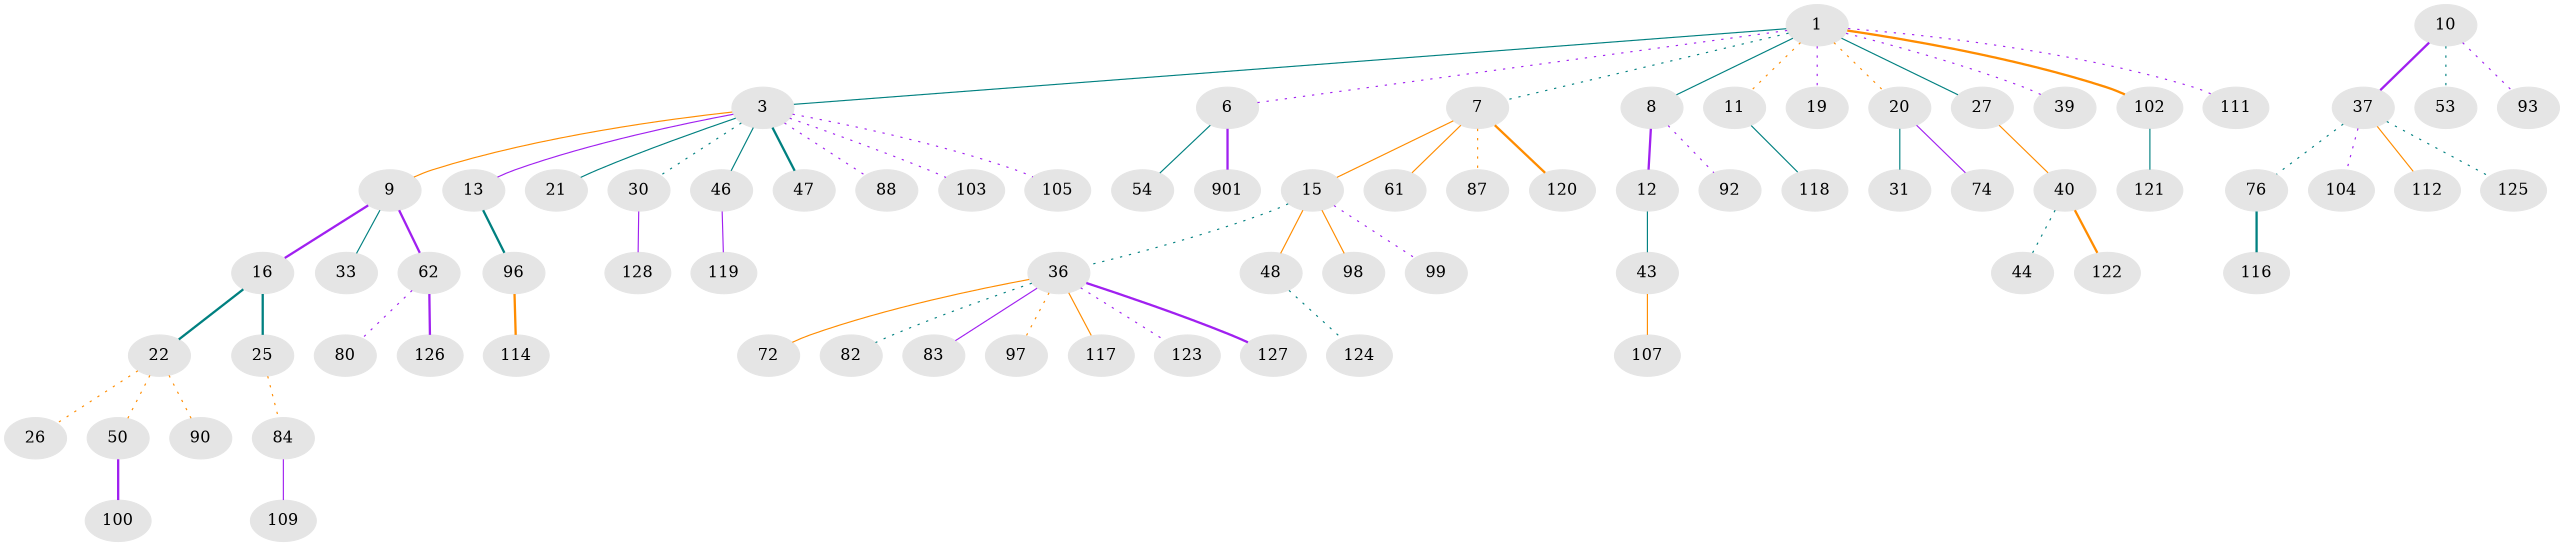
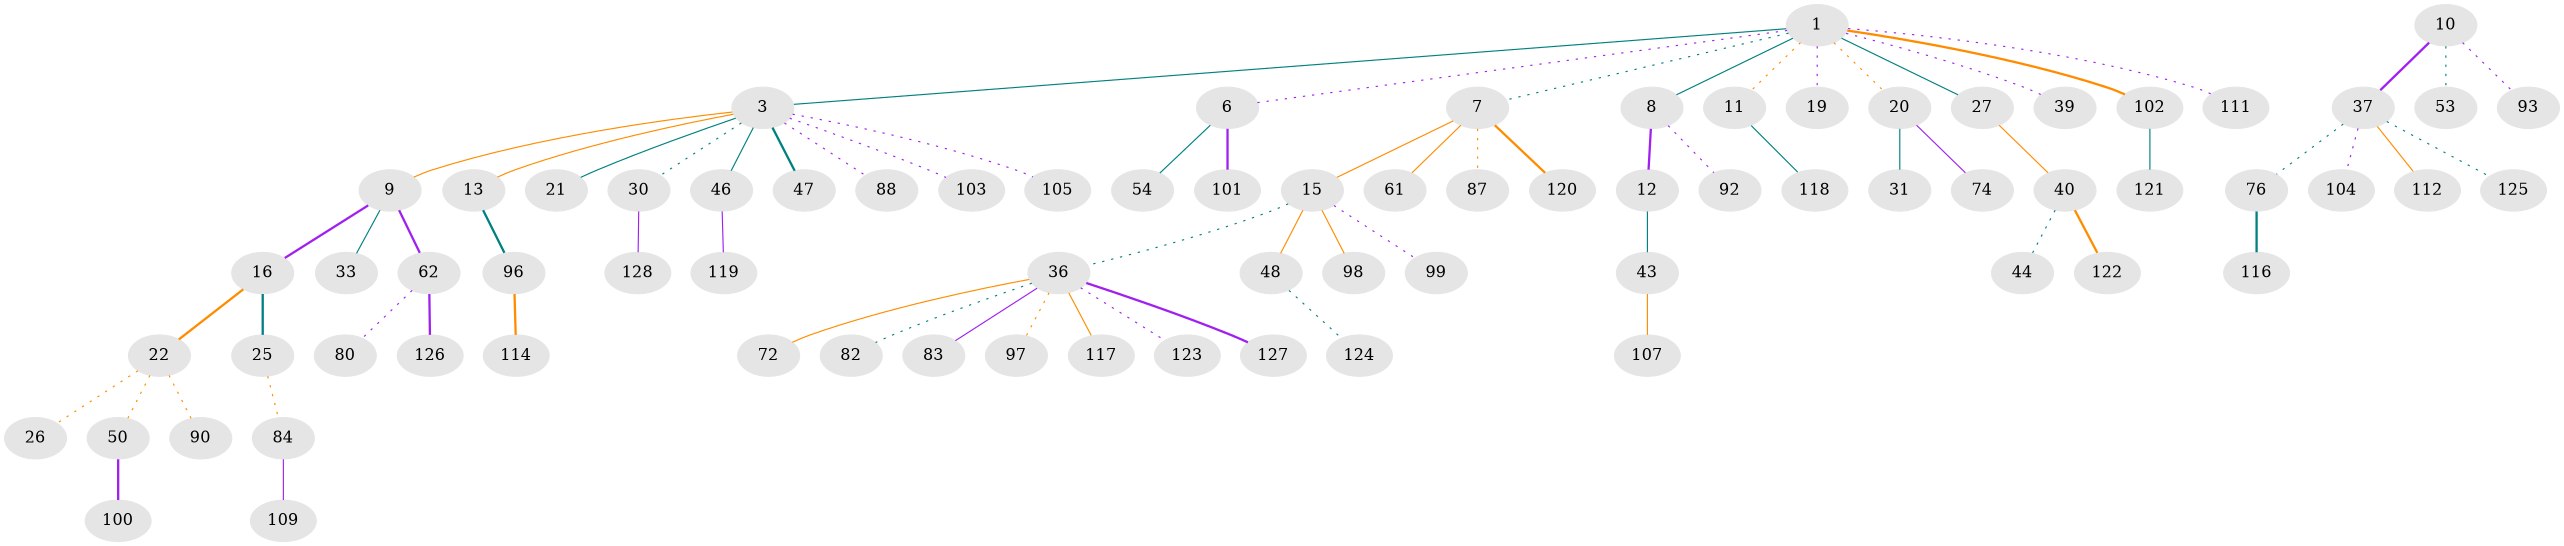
  graph {
    node [color=gray90 style=filled]
    edge [color=purple style=dotted]
    1 [super="+2+4+24"]
    3 [super="+17+23+5+60"]
    6
    7 [super="+14"]
    8 [super="+29"]
    11
    19 [super="+45+55"]
    20
    27
    39
    102 [super="+106"]
    111
    9 [super="+71+32"]
    13
    21
    30 [super="+85+77"]
    46 [super="+69"]
    47
    88
    103
    105
    54
-   101 [label=901]
+   101
    15 [super="+18"]
    61 [super="+63"]
    87
    120
    12
    92
    n30 [label=37 super="+35+110"]
    10
    53
    93
    118
    31 [super="+64"]
    74
    40 [super="+52+56+94"]
    121
    16
    33
    62 [super="+73"]
    96
    128
    119
    36 [super="+42+59"]
    48
    98
    99
    43
    22
    25 [super="+68"]
    80
    126
    76
    104
    112
    125
    107
    114
    72
    82
    83
    97
    117
    123
    127
    124
    26
    50 [super="+115+75"]
    90
    84
    100
    109
    44
    122
    116
    1 -- 3 [color=teal style=solid]
    1 -- 6
    1 -- 7 [color=teal]
    1 -- 8 [color=teal style=solid]
    1 -- 11 [color=darkorange]
    1 -- 19
    1 -- 20 [color=darkorange]
    1 -- 27 [color=teal style=solid]
    1 -- 39
    1 -- 102 [color=darkorange style=bold]
    1 -- 111
    3 -- 9 [color=darkorange style=solid]
-   3 -- 13 [style=solid]
+   3 -- 13 [color=darkorange style=solid]
    3 -- 21 [color=teal style=solid]
    3 -- 30 [color=teal]
    3 -- 46 [color=teal style=solid]
    3 -- 47 [color=teal style=bold]
    3 -- 88
    3 -- 103
    3 -- 105
    6 -- 54 [color=teal style=solid]
    6 -- 101 [style=bold]
    7 -- 15 [color=darkorange style=solid]
    7 -- 61 [color=darkorange style=solid]
    7 -- 87 [color=darkorange]
    7 -- 120 [color=darkorange style=bold]
    8 -- 12 [style=bold]
    8 -- 92
    11 -- 118 [color=teal style=solid]
    20 -- 31 [color=teal style=solid]
    20 -- 74 [style=solid]
    27 -- 40 [color=darkorange style=solid]
    102 -- 121 [color=teal style=solid]
    9 -- 16 [style=bold]
    9 -- 33 [color=teal style=solid]
    9 -- 62 [style=bold]
    13 -- 96 [color=teal style=bold]
    30 -- 128 [style=solid]
    46 -- 119 [style=solid]
    15 -- 36 [color=teal]
    15 -- 48 [color=darkorange style=solid]
    15 -- 98 [color=darkorange style=solid]
    15 -- 99
    12 -- 43 [color=teal style=solid]
    n30 -- 76 [color=teal]
    n30 -- 104
    n30 -- 112 [color=darkorange style=solid]
    n30 -- 125 [color=teal]
    10 -- n30 [style=bold]
    10 -- 53 [color=teal]
    10 -- 93
    40 -- 44 [color=teal]
    40 -- 122 [color=darkorange style=bold]
-   16 -- 22 [color=teal style=bold]
+   16 -- 22 [color=darkorange style=bold]
    16 -- 25 [color=teal style=bold]
    62 -- 80
    62 -- 126 [style=bold]
    96 -- 114 [color=darkorange style=bold]
    36 -- 72 [color=darkorange style=solid]
    36 -- 82 [color=teal]
    36 -- 83 [style=solid]
    36 -- 97 [color=darkorange]
    36 -- 117 [color=darkorange style=solid]
    36 -- 123
    36 -- 127 [style=bold]
    48 -- 124 [color=teal]
    43 -- 107 [color=darkorange style=solid]
    22 -- 26 [color=darkorange]
    22 -- 50 [color=darkorange]
    22 -- 90 [color=darkorange]
    25 -- 84 [color=darkorange]
    76 -- 116 [color=teal style=bold]
    50 -- 100 [style=bold]
    84 -- 109 [style=solid]
  }
